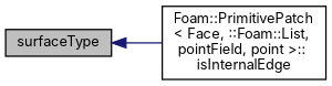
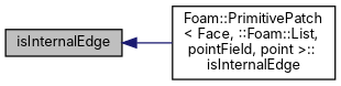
  digraph {
    rankdir=LR
    fontname=Inter
    node [color=black fontname=Inter fontsize=10 shape=record]
-   n1 [fillcolor=grey75 fontcolor=black height=0.2 label=surfaceType style=filled width=0.4]
+   n1 [fillcolor=grey75 fontcolor=black height=0.2 label=isInternalEdge style=filled width=0.4]
    n2 [height=0.2 label="Foam::PrimitivePatch\l\< Face, ::Foam::List,\l pointField, point \>::\lisInternalEdge" width=0.4]
    n1 -> n2 [color=midnightblue dir=back fontname=Inter fontsize=10 labelfontname=Helvetica labelfontsize=10 style=solid]
  }
